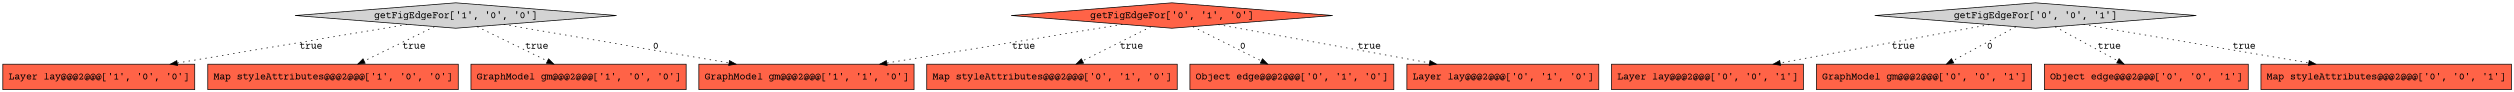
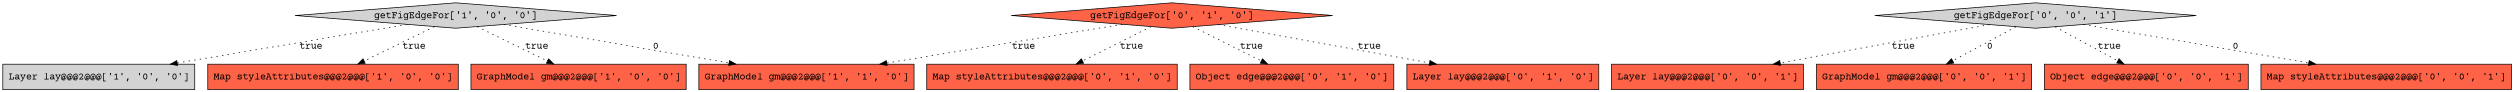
  digraph {
    fontname="Courier Prime"
    node [fillcolor=tomato fontname="Courier Prime" shape=box style=filled]
    edge [fontname="Courier Prime" style=dotted]
    n1 [label="GraphModel gm@@@2@@@['1', '1', '0']"]
    n2 [label="Layer lay@@@2@@@['0', '0', '1']"]
    n3 [label="Map styleAttributes@@@2@@@['1', '0', '0']"]
    n4 [fillcolor=lightgray label="getFigEdgeFor['1', '0', '0']" shape=diamond]
    n5 [label="GraphModel gm@@@2@@@['1', '0', '0']"]
-   n6 [label="Layer lay@@@2@@@['1', '0', '0']"]
+   n6 [fillcolor=lightgray label="Layer lay@@@2@@@['1', '0', '0']"]
    n7 [label="getFigEdgeFor['0', '1', '0']" shape=diamond]
    n8 [label="Map styleAttributes@@@2@@@['0', '1', '0']"]
    n9 [label="Object edge@@@2@@@['0', '1', '0']"]
    n10 [label="Layer lay@@@2@@@['0', '1', '0']"]
    n11 [label="GraphModel gm@@@2@@@['0', '0', '1']"]
    n12 [label="Object edge@@@2@@@['0', '0', '1']"]
    n13 [label="Map styleAttributes@@@2@@@['0', '0', '1']"]
    n14 [fillcolor=lightgray label="getFigEdgeFor['0', '0', '1']" shape=diamond]
    n4 -> n1 [label=0]
    n4 -> n3 [label=true]
    n4 -> n5 [label=true]
    n4 -> n6 [label=true]
    n7 -> n1 [label=true]
    n7 -> n8 [label=true]
-   n7 -> n9 [label=0]
+   n7 -> n9 [label=true]
    n7 -> n10 [label=true]
    n14 -> n2 [label=true]
    n14 -> n11 [label=0]
    n14 -> n12 [label=true]
-   n14 -> n13 [label=true]
+   n14 -> n13 [label=0]
  }
